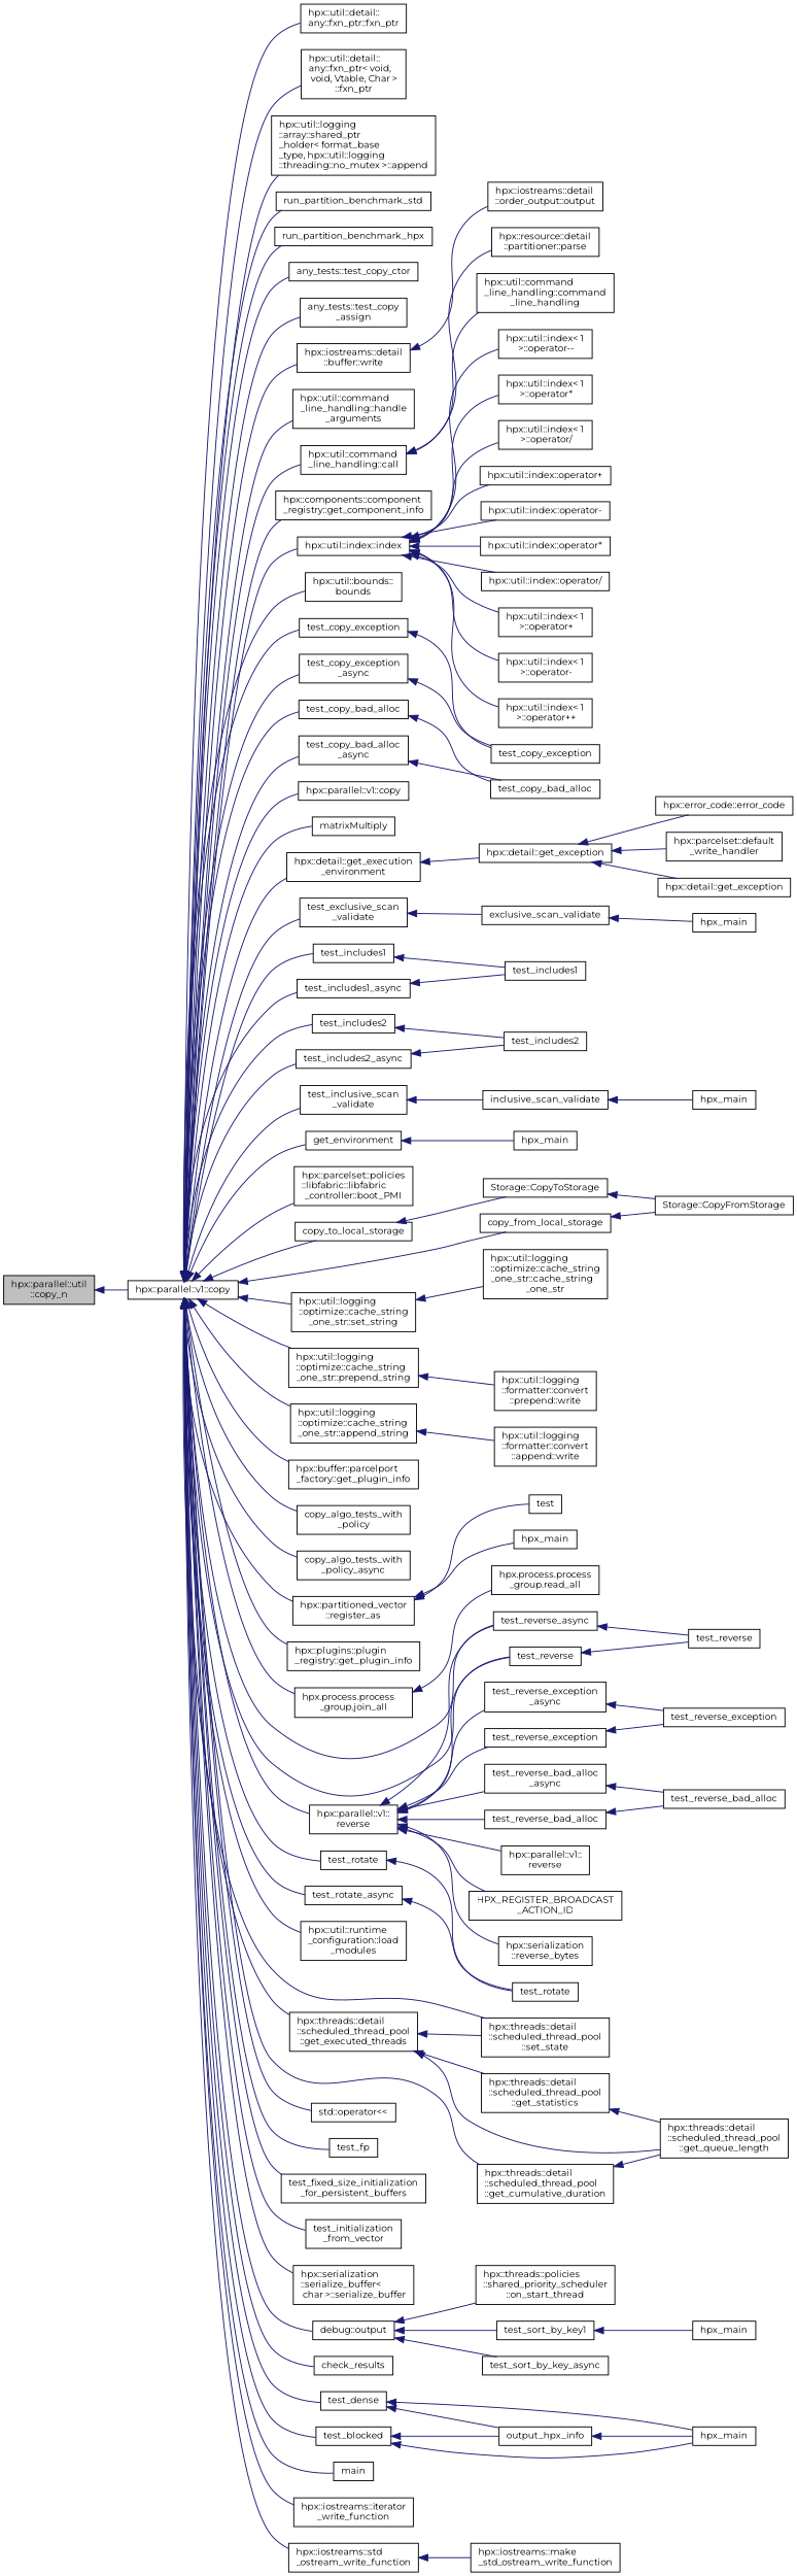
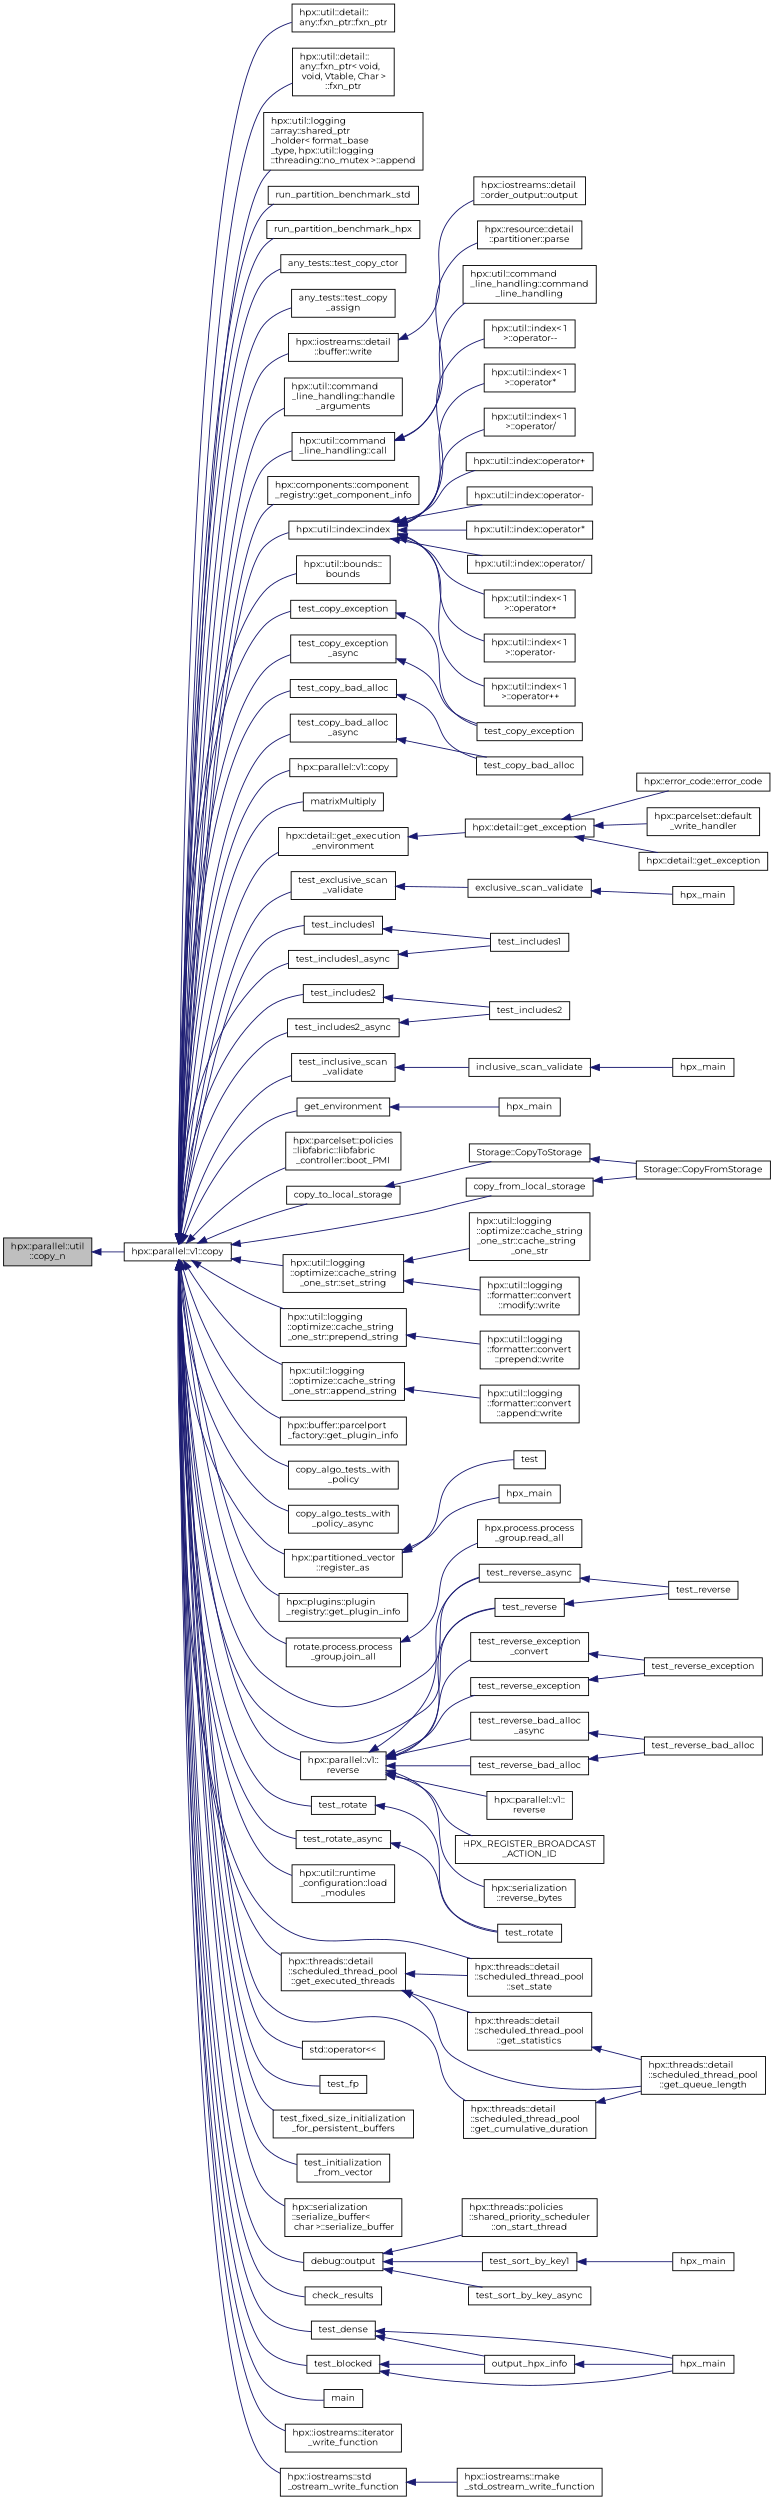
  digraph {
    fontname=Montserrat
    rankdir=LR
    node [color=black fillcolor=white fontname=Montserrat fontsize=10 shape=record style=filled]
    edge [color=midnightblue dir=back fontname=Montserrat fontsize=10 labelfontname=Helvetica labelfontsize=10 style=solid]
    n1 [fillcolor=grey75 fontcolor=black height=0.2 label="hpx::parallel::util\l::copy_n" width=0.4]
    n2 [height=0.2 label="hpx::parallel::v1::copy" width=0.4]
    n3 [height=0.2 label="hpx::util::detail::\lany::fxn_ptr::fxn_ptr" width=0.4]
    n4 [height=0.2 label="hpx::util::detail::\lany::fxn_ptr\< void,\l void, Vtable, Char \>\l::fxn_ptr" width=0.4]
    n5 [height=0.2 label="hpx::util::logging\l::array::shared_ptr\l_holder\< format_base\l_type, hpx::util::logging\l::threading::no_mutex \>::append" width=0.4]
    n6 [height=0.2 label=run_partition_benchmark_std width=0.4]
    n7 [height=0.2 label=run_partition_benchmark_hpx width=0.4]
    n8 [height=0.2 label="any_tests::test_copy_ctor" width=0.4]
    n9 [height=0.2 label="any_tests::test_copy\l_assign" width=0.4]
    n10 [height=0.2 label="hpx::iostreams::detail\l::buffer::write" width=0.4]
    n11 [height=0.2 label="hpx::util::command\l_line_handling::handle\l_arguments" width=0.4]
    n12 [height=0.2 label="hpx::util::command\l_line_handling::call" width=0.4]
    n13 [height=0.2 label="hpx::components::component\l_registry::get_component_info" width=0.4]
    n14 [height=0.2 label="hpx::util::index::index" width=0.4]
    n15 [height=0.2 label="hpx::util::bounds::\lbounds" width=0.4]
    n16 [height=0.2 label=test_copy_exception width=0.4]
    n17 [height=0.2 label="test_copy_exception\l_async" width=0.4]
    n18 [height=0.2 label=test_copy_bad_alloc width=0.4]
    n19 [height=0.2 label="test_copy_bad_alloc\l_async" width=0.4]
    n20 [height=0.2 label="hpx::parallel::v1::copy" width=0.4]
    n21 [height=0.2 label=matrixMultiply width=0.4]
    n22 [height=0.2 label="hpx::detail::get_execution\l_environment" width=0.4]
    n23 [height=0.2 label="test_exclusive_scan\l_validate" width=0.4]
    n24 [height=0.2 label=test_includes1 width=0.4]
    n25 [height=0.2 label=test_includes1_async width=0.4]
    n26 [height=0.2 label=test_includes2 width=0.4]
    n27 [height=0.2 label=test_includes2_async width=0.4]
    n28 [height=0.2 label="test_inclusive_scan\l_validate" width=0.4]
    n29 [height=0.2 label=get_environment width=0.4]
    n30 [height=0.2 label="hpx::parcelset::policies\l::libfabric::libfabric\l_controller::boot_PMI" width=0.4]
    n31 [height=0.2 label=copy_to_local_storage width=0.4]
    n32 [height=0.2 label=copy_from_local_storage width=0.4]
    n33 [height=0.2 label="hpx::util::logging\l::optimize::cache_string\l_one_str::set_string" width=0.4]
    n34 [height=0.2 label="hpx::util::logging\l::optimize::cache_string\l_one_str::prepend_string" width=0.4]
    n35 [height=0.2 label="hpx::util::logging\l::optimize::cache_string\l_one_str::append_string" width=0.4]
    n36 [height=0.2 label="hpx::buffer::parcelport\l_factory::get_plugin_info" width=0.4]
    n37 [height=0.2 label="copy_algo_tests_with\l_policy" width=0.4]
    n38 [height=0.2 label="copy_algo_tests_with\l_policy_async" width=0.4]
    n39 [height=0.2 label="hpx::partitioned_vector\l::register_as" width=0.4]
    n40 [height=0.2 label="hpx::plugins::plugin\l_registry::get_plugin_info" width=0.4]
-   n41 [height=0.2 label="hpx.process.process\l_group.join_all" width=0.4]
+   n41 [height=0.2 label="rotate.process.process\l_group.join_all" width=0.4]
    n42 [height=0.2 label=test_reverse width=0.4]
    n43 [height=0.2 label=test_reverse_async width=0.4]
    n44 [height=0.2 label="hpx::parallel::v1::\lreverse" width=0.4]
    n45 [height=0.2 label=test_rotate width=0.4]
    n46 [height=0.2 label=test_rotate_async width=0.4]
    n47 [height=0.2 label="hpx::util::runtime\l_configuration::load\l_modules" width=0.4]
    n48 [height=0.2 label="hpx::threads::detail\l::scheduled_thread_pool\l::set_state" width=0.4]
    n49 [height=0.2 label="hpx::threads::detail\l::scheduled_thread_pool\l::get_executed_threads" width=0.4]
    n50 [height=0.2 label="hpx::threads::detail\l::scheduled_thread_pool\l::get_cumulative_duration" width=0.4]
    n51 [height=0.2 label="std::operator\<\<" width=0.4]
    n52 [height=0.2 label=test_fp width=0.4]
    n53 [height=0.2 label="test_fixed_size_initialization\l_for_persistent_buffers" width=0.4]
    n54 [height=0.2 label="test_initialization\l_from_vector" width=0.4]
    n55 [height=0.2 label="hpx::serialization\l::serialize_buffer\<\l char \>::serialize_buffer" width=0.4]
    n56 [height=0.2 label="debug::output" width=0.4]
    n57 [height=0.2 label=check_results width=0.4]
    n58 [height=0.2 label=test_dense width=0.4]
    n59 [height=0.2 label=test_blocked width=0.4]
    n60 [height=0.2 label=main width=0.4]
    n61 [height=0.2 label="hpx::iostreams::iterator\l_write_function" width=0.4]
    n62 [height=0.2 label="hpx::iostreams::std\l_ostream_write_function" width=0.4]
    n63 [height=0.2 label="hpx::iostreams::detail\l::order_output::output" width=0.4]
    n64 [height=0.2 label="hpx::util::command\l_line_handling::command\l_line_handling" width=0.4]
    n65 [height=0.2 label="hpx::resource::detail\l::partitioner::parse" width=0.4]
    n66 [height=0.2 label="hpx::util::index::operator+" width=0.4]
    n67 [height=0.2 label="hpx::util::index::operator-" width=0.4]
    n68 [height=0.2 label="hpx::util::index::operator*" width=0.4]
    n69 [height=0.2 label="hpx::util::index::operator/" width=0.4]
    n70 [height=0.2 label="hpx::util::index\< 1\l \>::operator+" width=0.4]
    n71 [height=0.2 label="hpx::util::index\< 1\l \>::operator-" width=0.4]
    n72 [height=0.2 label="hpx::util::index\< 1\l \>::operator++" width=0.4]
    n73 [height=0.2 label="hpx::util::index\< 1\l \>::operator--" width=0.4]
    n74 [height=0.2 label="hpx::util::index\< 1\l \>::operator*" width=0.4]
    n75 [height=0.2 label="hpx::util::index\< 1\l \>::operator/" width=0.4]
    n76 [height=0.2 label=test_copy_exception width=0.4]
    n77 [height=0.2 label=test_copy_bad_alloc width=0.4]
    n78 [height=0.2 label="hpx::detail::get_exception" width=0.4]
    n79 [height=0.2 label=exclusive_scan_validate width=0.4]
    n80 [height=0.2 label=test_includes1 width=0.4]
    n81 [height=0.2 label=test_includes2 width=0.4]
    n82 [height=0.2 label=inclusive_scan_validate width=0.4]
    n83 [height=0.2 label=hpx_main width=0.4]
    n84 [height=0.2 label="Storage::CopyToStorage" width=0.4]
    n85 [height=0.2 label="Storage::CopyFromStorage" width=0.4]
+   n86 [height=0.2 label="hpx::util::logging\l::formatter::convert\l::modify::write" width=0.4]
    n87 [height=0.2 label="hpx::util::logging\l::optimize::cache_string\l_one_str::cache_string\l_one_str" width=0.4]
    n88 [height=0.2 label="hpx::util::logging\l::formatter::convert\l::prepend::write" width=0.4]
    n89 [height=0.2 label="hpx::util::logging\l::formatter::convert\l::append::write" width=0.4]
    n90 [height=0.2 label=hpx_main width=0.4]
    n91 [height=0.2 label=test width=0.4]
    n92 [height=0.2 label="hpx.process.process\l_group.read_all" width=0.4]
    n93 [height=0.2 label=test_reverse width=0.4]
    n94 [height=0.2 label="hpx::serialization\l::reverse_bytes" width=0.4]
    n95 [height=0.2 label=test_reverse_exception width=0.4]
-   n96 [height=0.2 label="test_reverse_exception\l_async" width=0.4]
+   n96 [height=0.2 label="test_reverse_exception\l_convert" width=0.4]
    n97 [height=0.2 label=test_reverse_bad_alloc width=0.4]
    n98 [height=0.2 label="test_reverse_bad_alloc\l_async" width=0.4]
    n99 [height=0.2 label="hpx::parallel::v1::\lreverse" width=0.4]
    n100 [height=0.2 label="HPX_REGISTER_BROADCAST\l_ACTION_ID" width=0.4]
    n101 [height=0.2 label=test_rotate width=0.4]
    n102 [height=0.2 label="hpx::threads::detail\l::scheduled_thread_pool\l::get_queue_length" width=0.4]
    n103 [height=0.2 label="hpx::threads::detail\l::scheduled_thread_pool\l::get_statistics" width=0.4]
    n104 [height=0.2 label="hpx::threads::policies\l::shared_priority_scheduler\l::on_start_thread" width=0.4]
    n105 [height=0.2 label=test_sort_by_key1 width=0.4]
    n106 [height=0.2 label=test_sort_by_key_async width=0.4]
    n107 [height=0.2 label=output_hpx_info width=0.4]
    n108 [height=0.2 label=hpx_main width=0.4]
    n109 [height=0.2 label="hpx::iostreams::make\l_std_ostream_write_function" width=0.4]
    n110 [height=0.2 label="hpx::error_code::error_code" width=0.4]
    n111 [height=0.2 label="hpx::parcelset::default\l_write_handler" width=0.4]
    n112 [height=0.2 label="hpx::detail::get_exception" width=0.4]
    n113 [height=0.2 label=hpx_main width=0.4]
    n114 [height=0.2 label=hpx_main width=0.4]
    n115 [height=0.2 label=test_reverse_exception width=0.4]
    n116 [height=0.2 label=test_reverse_bad_alloc width=0.4]
    n117 [height=0.2 label=hpx_main width=0.4]
    n1 -> n2
    n2 -> n3
    n2 -> n4
    n2 -> n5
    n2 -> n6
    n2 -> n7
    n2 -> n8
    n2 -> n9
    n2 -> n10
    n2 -> n11
    n2 -> n12
    n2 -> n13
    n2 -> n14
    n2 -> n15
    n2 -> n16
    n2 -> n17
    n2 -> n18
    n2 -> n19
    n2 -> n20
    n2 -> n21
    n2 -> n22
    n2 -> n23
    n2 -> n24
    n2 -> n25
    n2 -> n26
    n2 -> n27
    n2 -> n28
    n2 -> n29
    n2 -> n30
    n2 -> n31
    n2 -> n32
    n2 -> n33
    n2 -> n34
    n2 -> n35
    n2 -> n36
    n2 -> n37
    n2 -> n38
    n2 -> n39
    n2 -> n40
    n2 -> n41
    n2 -> n42
    n2 -> n43
    n2 -> n44
    n2 -> n45
    n2 -> n46
    n2 -> n47
    n2 -> n48
    n2 -> n49
    n2 -> n50
    n2 -> n51
    n2 -> n52
    n2 -> n53
    n2 -> n54
    n2 -> n55
    n2 -> n56
    n2 -> n57
    n2 -> n58
    n2 -> n59
    n2 -> n60
    n2 -> n61
    n2 -> n62
    n10 -> n63
    n12 -> n64
    n12 -> n65
    n14 -> n66
    n14 -> n67
    n14 -> n68
    n14 -> n69
    n14 -> n70
    n14 -> n71
    n14 -> n72
    n14 -> n73
    n14 -> n74
    n14 -> n75
    n16 -> n76
    n17 -> n76
    n18 -> n77
    n19 -> n77
    n22 -> n78
    n23 -> n79
    n24 -> n80
    n25 -> n80
    n26 -> n81
    n27 -> n81
    n28 -> n82
    n29 -> n83
    n31 -> n84
    n32 -> n85
+   n33 -> n86
    n33 -> n87
    n34 -> n88
    n35 -> n89
    n39 -> n90
    n39 -> n91
    n41 -> n92
    n42 -> n93
    n43 -> n93
    n44 -> n42
    n44 -> n43
    n44 -> n94
    n44 -> n95
    n44 -> n96
    n44 -> n97
    n44 -> n98
    n44 -> n99
    n44 -> n100
    n45 -> n101
    n46 -> n101
    n49 -> n48
    n49 -> n102
    n49 -> n103
    n50 -> n102
    n56 -> n104
    n56 -> n105
    n56 -> n106
    n58 -> n107
    n58 -> n108
    n59 -> n107
    n59 -> n108
    n62 -> n109
    n78 -> n110
    n78 -> n111
    n78 -> n112
    n79 -> n113
    n82 -> n114
    n84 -> n85
    n95 -> n115
    n96 -> n115
    n97 -> n116
    n98 -> n116
    n103 -> n102
    n105 -> n117
    n107 -> n108
  }
